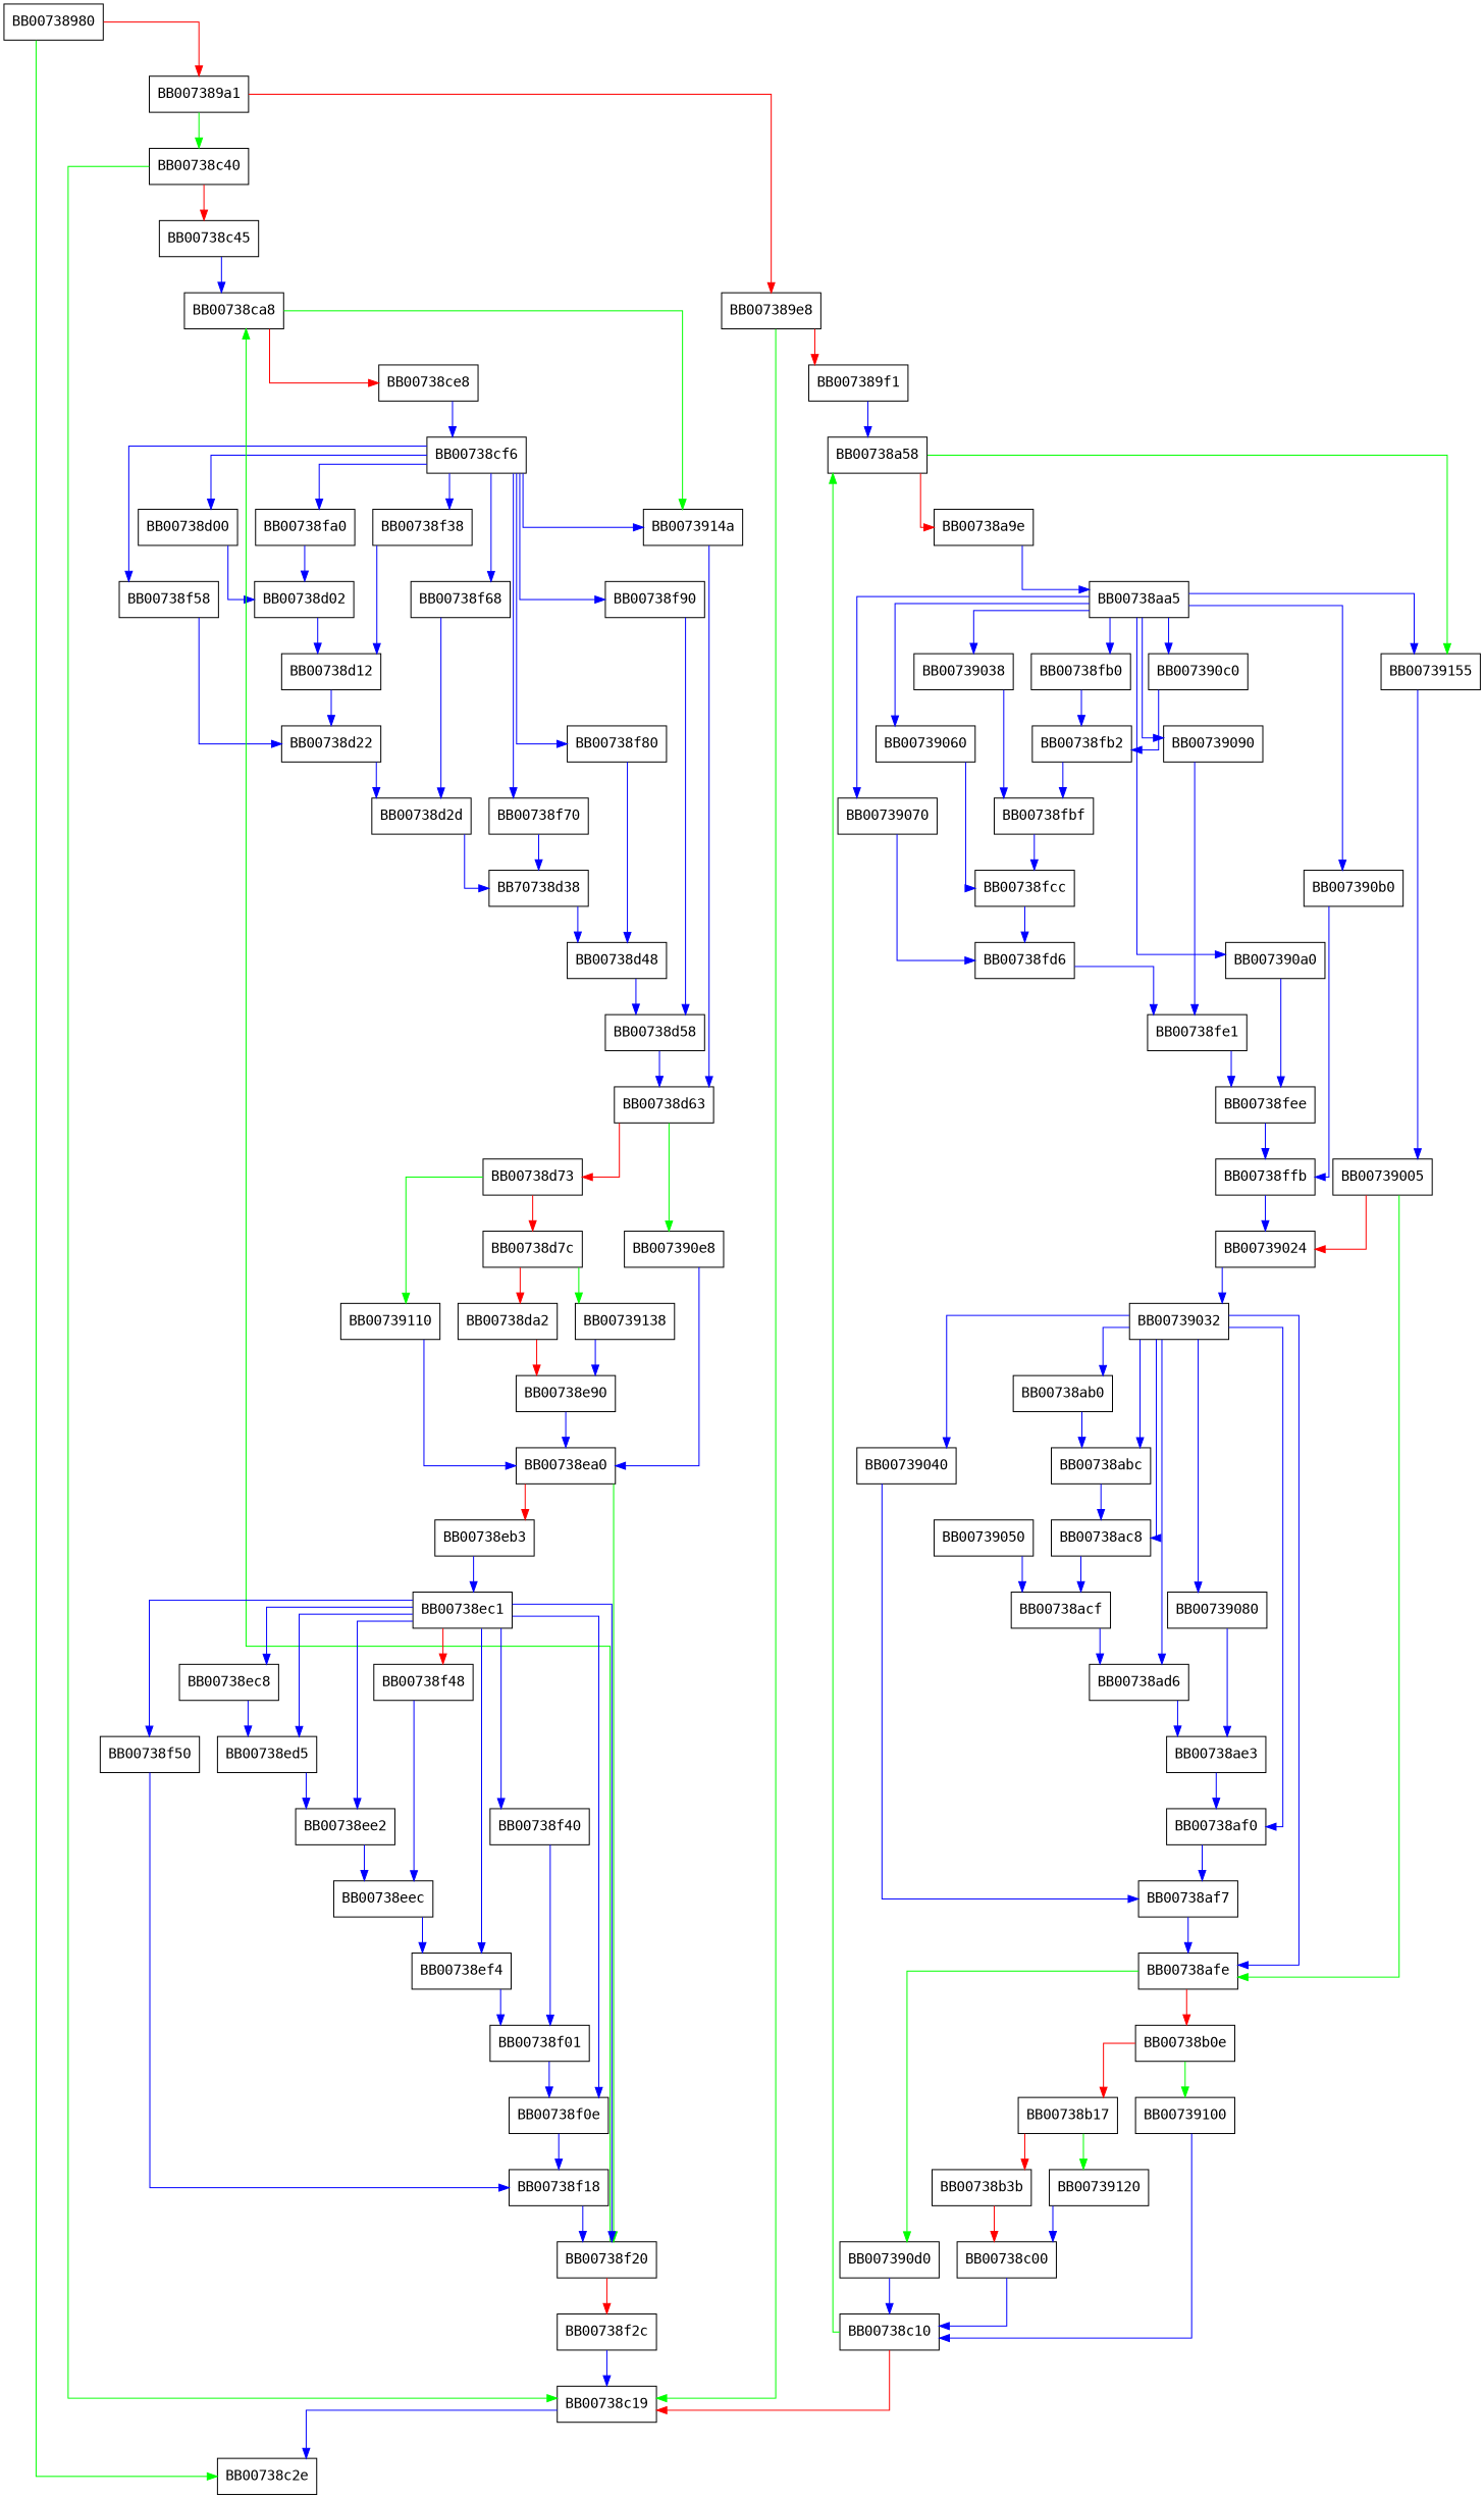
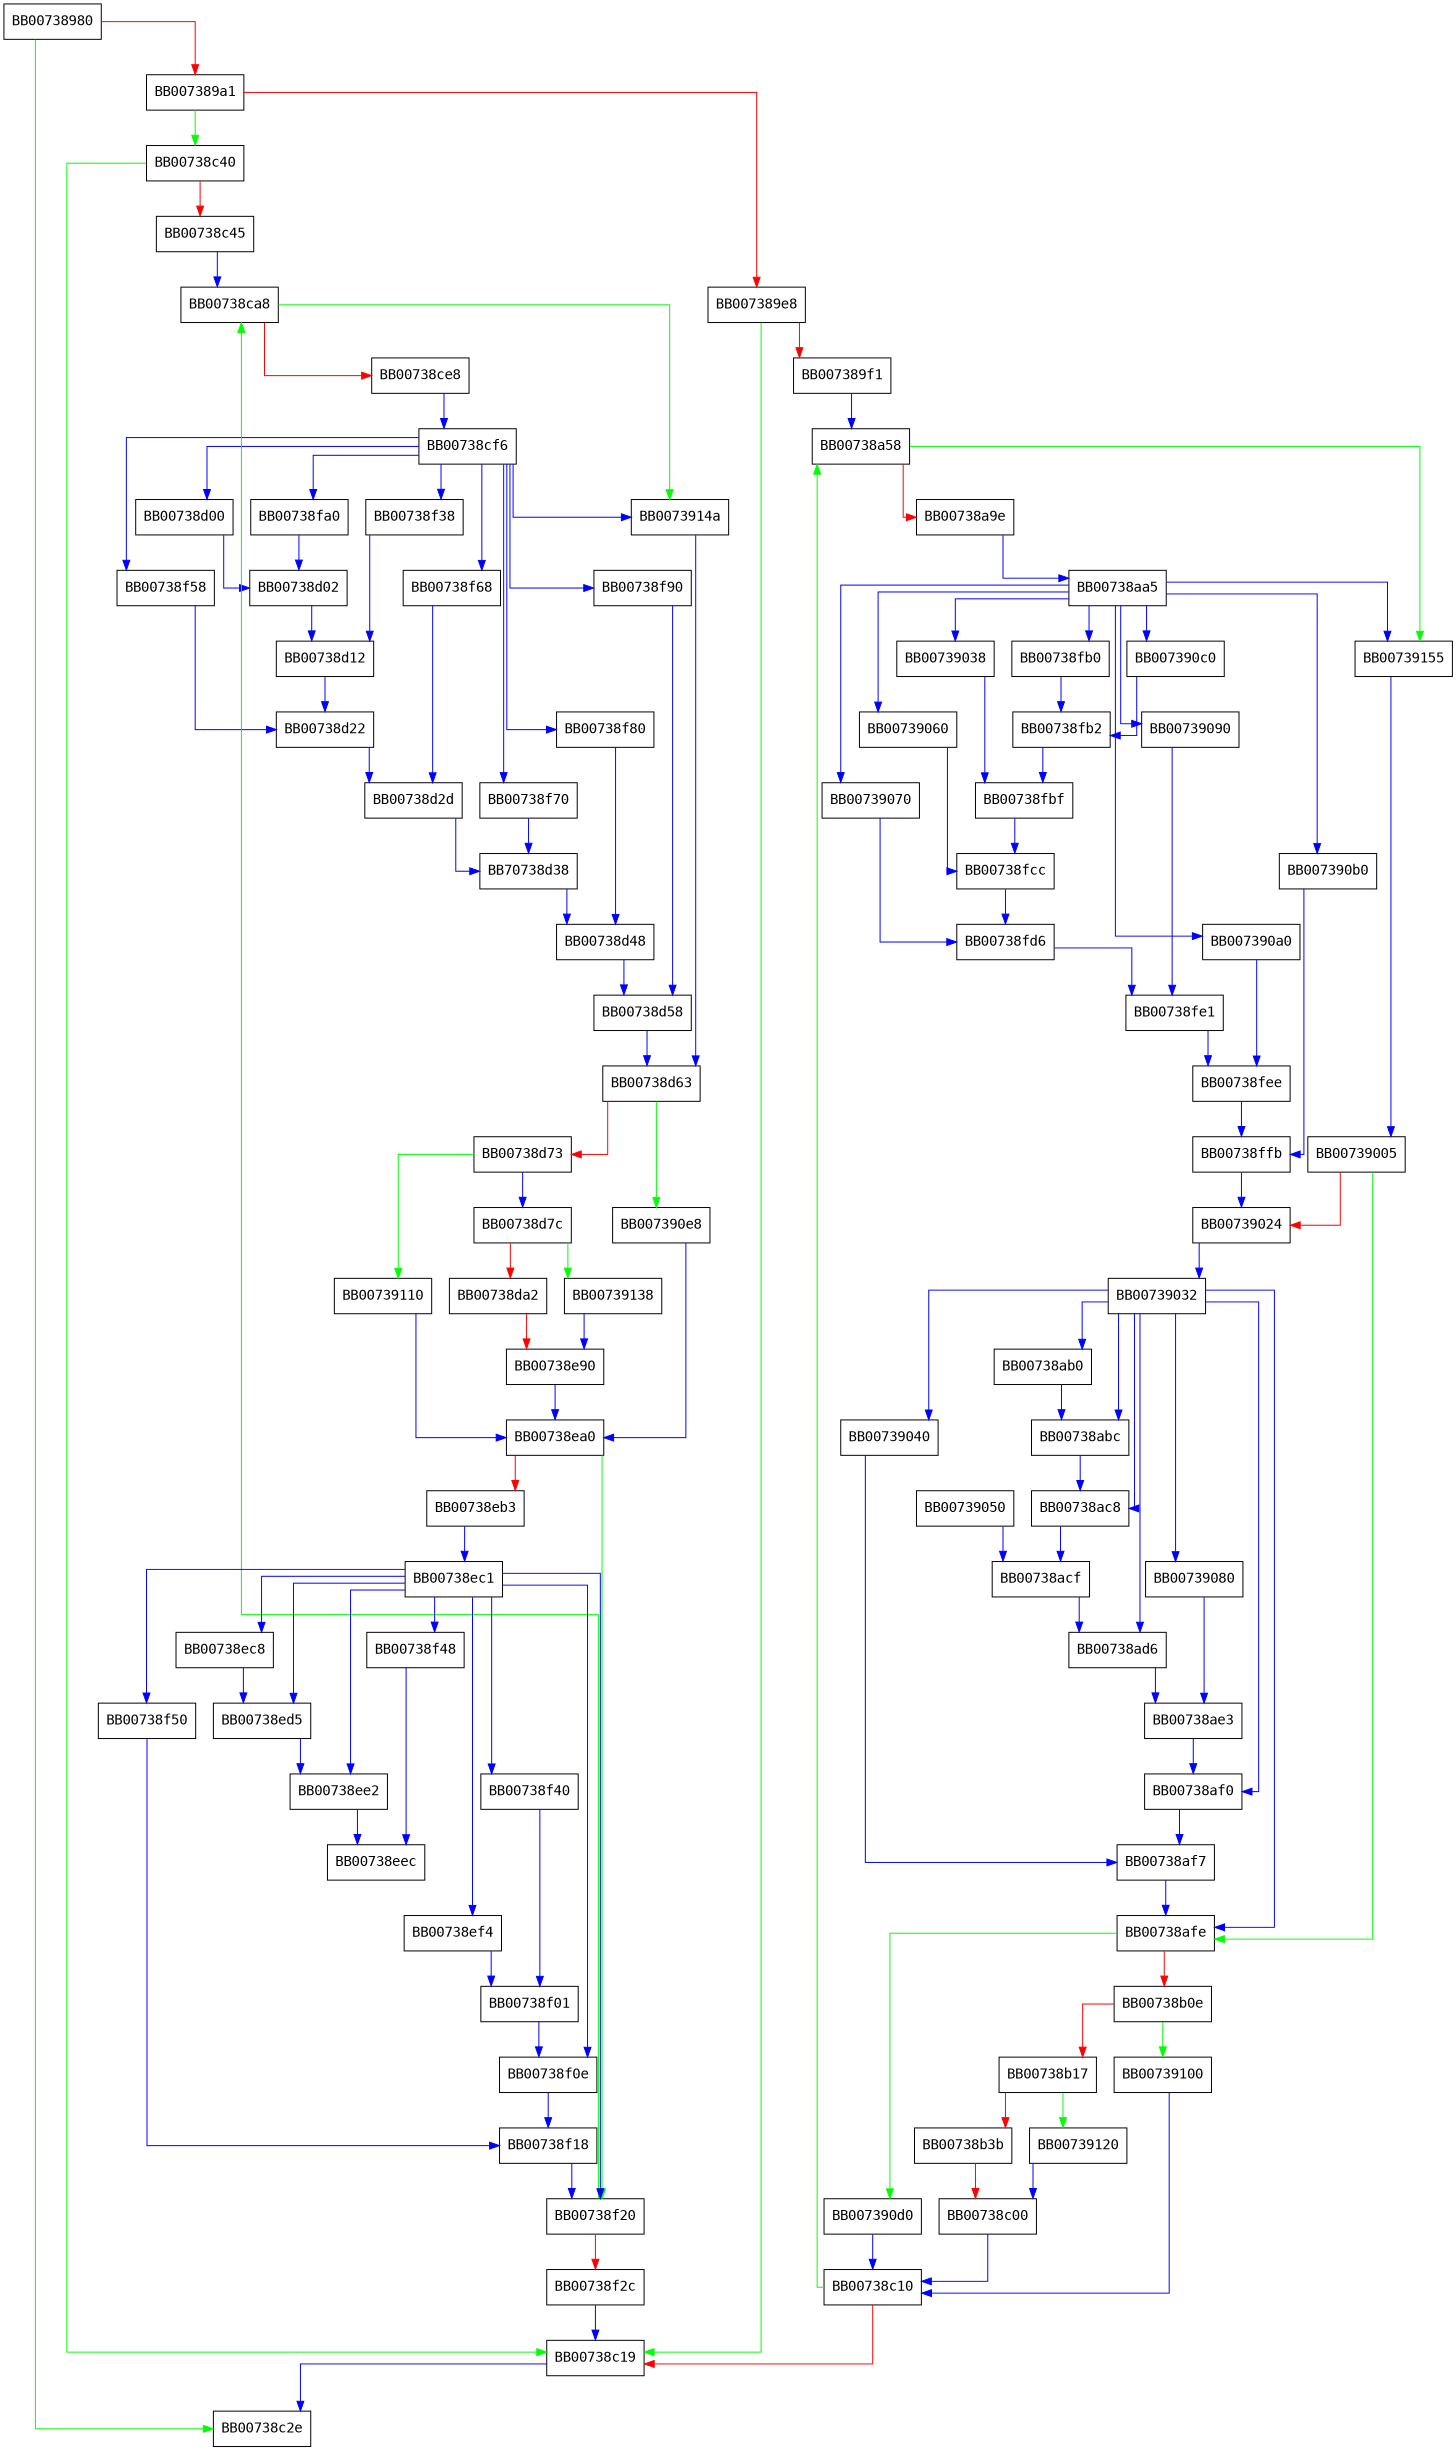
  digraph {
    fontname="DejaVu Sans Mono"
    splines=ortho
    node [fontname="DejaVu Sans Mono" shape=box]
    edge [color=blue fontname="DejaVu Sans Mono"]
    BB00738980
    BB00738c2e
    BB007389a1
    BB00738c40
    BB007389e8
    BB00738c19
    BB00738c45
    BB007389f1
    BB00738ca8
    BB00738a58
    BB00739155
    BB00738a9e
    BB00739005
    BB00738aa5
    BB00738afe
    BB00739024
    BB007390b0
    BB007390a0
    BB00739090
    BB00739070
    BB00739060
    BB00739038
    BB00738fb0
    BB007390c0
    BB00738ffb
    BB00738fee
    BB00738fe1
    BB00738fd6
    BB00738fcc
    BB00738fbf
    BB00738fb2
    BB00738ab0
    BB00738abc
    BB00738ac8
    BB00738acf
    BB00738ad6
    BB00738ae3
    BB00738af0
    BB00738af7
    BB007390d0
    BB00738b0e
    BB00738c10
    BB00739100
    BB00738b17
    BB00739120
    BB00738b3b
    BB00738c00
    BB0073914a
    BB00738ce8
    BB00738d63
    BB00738cf6
    BB007390e8
    BB00738d73
    BB00738f90
    BB00738f80
    BB00738f70
    BB00738f68
    BB00738f58
    BB00738f38
    BB00738d00
    BB00738fa0
    BB00738d58
    BB00738d48
    n64 [label=BB70738d38]
    BB00738d2d
    BB00738d22
    BB00738d12
    BB00738d02
    BB00738ea0
    BB00739110
    BB00738d7c
    BB00738f20
    BB00738eb3
    BB00739138
    BB00738da2
    BB00738e90
    BB00738f2c
    BB00738ec1
    BB00738f50
    BB00738f0e
    BB00738f40
    BB00738ef4
    BB00738f48
    BB00738ee2
    BB00738ed5
    BB00738ec8
    BB00738f18
    BB00738f01
    BB00738eec
    BB00739032
    BB00739040
    BB00739080
    BB00739050
    BB00738980 -> BB00738c2e [color=green]
    BB00738980 -> BB007389a1 [color=red]
    BB007389a1 -> BB00738c40 [color=green]
    BB007389a1 -> BB007389e8 [color=red]
    BB00738c40 -> BB00738c19 [color=green]
    BB00738c40 -> BB00738c45 [color=red]
    BB007389e8 -> BB00738c19 [color=green]
    BB007389e8 -> BB007389f1 [color=red]
    BB00738c19 -> BB00738c2e
    BB00738c45 -> BB00738ca8
    BB007389f1 -> BB00738a58
    BB00738ca8 -> BB0073914a [color=green]
    BB00738ca8 -> BB00738ce8 [color=red]
    BB00738a58 -> BB00739155 [color=green]
    BB00738a58 -> BB00738a9e [color=red]
    BB00739155 -> BB00739005
    BB00738a9e -> BB00738aa5
    BB00739005 -> BB00738afe [color=green]
    BB00739005 -> BB00739024 [color=red]
    BB00738aa5 -> BB00739155
    BB00738aa5 -> BB007390b0
    BB00738aa5 -> BB007390a0
    BB00738aa5 -> BB00739090
    BB00738aa5 -> BB00739070
    BB00738aa5 -> BB00739060
    BB00738aa5 -> BB00739038
    BB00738aa5 -> BB00738fb0
    BB00738aa5 -> BB007390c0
    BB00738afe -> BB007390d0 [color=green]
    BB00738afe -> BB00738b0e [color=red]
    BB00739024 -> BB00739032
    BB007390b0 -> BB00738ffb
    BB007390a0 -> BB00738fee
    BB00739090 -> BB00738fe1
    BB00739070 -> BB00738fd6
    BB00739060 -> BB00738fcc
    BB00739038 -> BB00738fbf
    BB00738fb0 -> BB00738fb2
    BB007390c0 -> BB00738fb2
    BB00738ffb -> BB00739024
    BB00738fee -> BB00738ffb
    BB00738fe1 -> BB00738fee
    BB00738fd6 -> BB00738fe1
    BB00738fcc -> BB00738fd6
    BB00738fbf -> BB00738fcc
    BB00738fb2 -> BB00738fbf
    BB00738ab0 -> BB00738abc
    BB00738abc -> BB00738ac8
    BB00738ac8 -> BB00738acf
    BB00738acf -> BB00738ad6
    BB00738ad6 -> BB00738ae3
    BB00738ae3 -> BB00738af0
    BB00738af0 -> BB00738af7
    BB00738af7 -> BB00738afe
    BB007390d0 -> BB00738c10
    BB00738b0e -> BB00739100 [color=green]
    BB00738b0e -> BB00738b17 [color=red]
    BB00738c10 -> BB00738c19 [color=red]
    BB00738c10 -> BB00738a58 [color=green]
    BB00739100 -> BB00738c10
    BB00738b17 -> BB00739120 [color=green]
    BB00738b17 -> BB00738b3b [color=red]
    BB00739120 -> BB00738c00
    BB00738b3b -> BB00738c00 [color=red]
    BB00738c00 -> BB00738c10
    BB0073914a -> BB00738d63
    BB00738ce8 -> BB00738cf6
    BB00738d63 -> BB007390e8 [color=green]
    BB00738d63 -> BB00738d73 [color=red]
    BB00738cf6 -> BB0073914a
    BB00738cf6 -> BB00738f90
    BB00738cf6 -> BB00738f80
    BB00738cf6 -> BB00738f70
    BB00738cf6 -> BB00738f68
    BB00738cf6 -> BB00738f58
    BB00738cf6 -> BB00738f38
    BB00738cf6 -> BB00738d00
    BB00738cf6 -> BB00738fa0
    BB007390e8 -> BB00738ea0
    BB00738d73 -> BB00739110 [color=green]
-   BB00738d73 -> BB00738d7c [color=red]
+   BB00738d73 -> BB00738d7c
    BB00738f90 -> BB00738d58
    BB00738f80 -> BB00738d48
    BB00738f70 -> n64
    BB00738f68 -> BB00738d2d
    BB00738f58 -> BB00738d22
    BB00738f38 -> BB00738d12
    BB00738d00 -> BB00738d02
    BB00738fa0 -> BB00738d02
    BB00738d58 -> BB00738d63
    BB00738d48 -> BB00738d58
    n64 -> BB00738d48
    BB00738d2d -> n64
    BB00738d22 -> BB00738d2d
    BB00738d12 -> BB00738d22
    BB00738d02 -> BB00738d12
    BB00738ea0 -> BB00738f20 [color=green]
    BB00738ea0 -> BB00738eb3 [color=red]
    BB00739110 -> BB00738ea0
    BB00738d7c -> BB00739138 [color=green]
    BB00738d7c -> BB00738da2 [color=red]
    BB00738f20 -> BB00738ca8 [color=green]
    BB00738f20 -> BB00738f2c [color=red]
    BB00738eb3 -> BB00738ec1
    BB00739138 -> BB00738e90
    BB00738da2 -> BB00738e90 [color=red]
    BB00738e90 -> BB00738ea0
    BB00738f2c -> BB00738c19
    BB00738ec1 -> BB00738f20
    BB00738ec1 -> BB00738f50
    BB00738ec1 -> BB00738f0e
    BB00738ec1 -> BB00738f40
    BB00738ec1 -> BB00738ef4
-   BB00738ec1 -> BB00738f48 [color=red]
+   BB00738ec1 -> BB00738f48
    BB00738ec1 -> BB00738ee2
    BB00738ec1 -> BB00738ed5
    BB00738ec1 -> BB00738ec8
    BB00738f50 -> BB00738f18
    BB00738f0e -> BB00738f18
    BB00738f40 -> BB00738f01
    BB00738ef4 -> BB00738f01
    BB00738f48 -> BB00738eec
    BB00738ee2 -> BB00738eec
    BB00738ed5 -> BB00738ee2
    BB00738ec8 -> BB00738ed5
    BB00738f18 -> BB00738f20
    BB00738f01 -> BB00738f0e
-   BB00738eec -> BB00738ef4
    BB00739032 -> BB00738afe
    BB00739032 -> BB00738ab0
    BB00739032 -> BB00738abc
    BB00739032 -> BB00738ac8
    BB00739032 -> BB00738ad6
    BB00739032 -> BB00738af0
    BB00739032 -> BB00739040
    BB00739032 -> BB00739080
    BB00739040 -> BB00738af7
    BB00739080 -> BB00738ae3
    BB00739050 -> BB00738acf
  }
